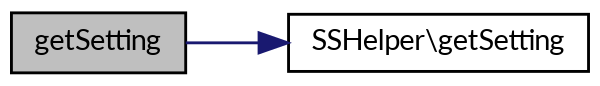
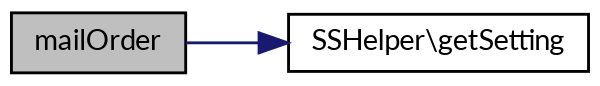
  digraph {
    rankdir=LR
    fontname=Lato
    node [color=black fontname=Lato fontsize=10 shape=record style=filled]
-   n1 [fillcolor=grey75 fontcolor=black height=0.2 label=getSetting width=0.4]
+   n1 [fillcolor=grey75 fontcolor=black height=0.2 label=mailOrder width=0.4]
    n2 [fillcolor=white height=0.2 label="SSHelper\\getSetting" width=0.4]
    n1 -> n2 [color=midnightblue fontname=Lato fontsize=10 labelfontname=Helvetica labelfontsize=10 style=solid]
  }
